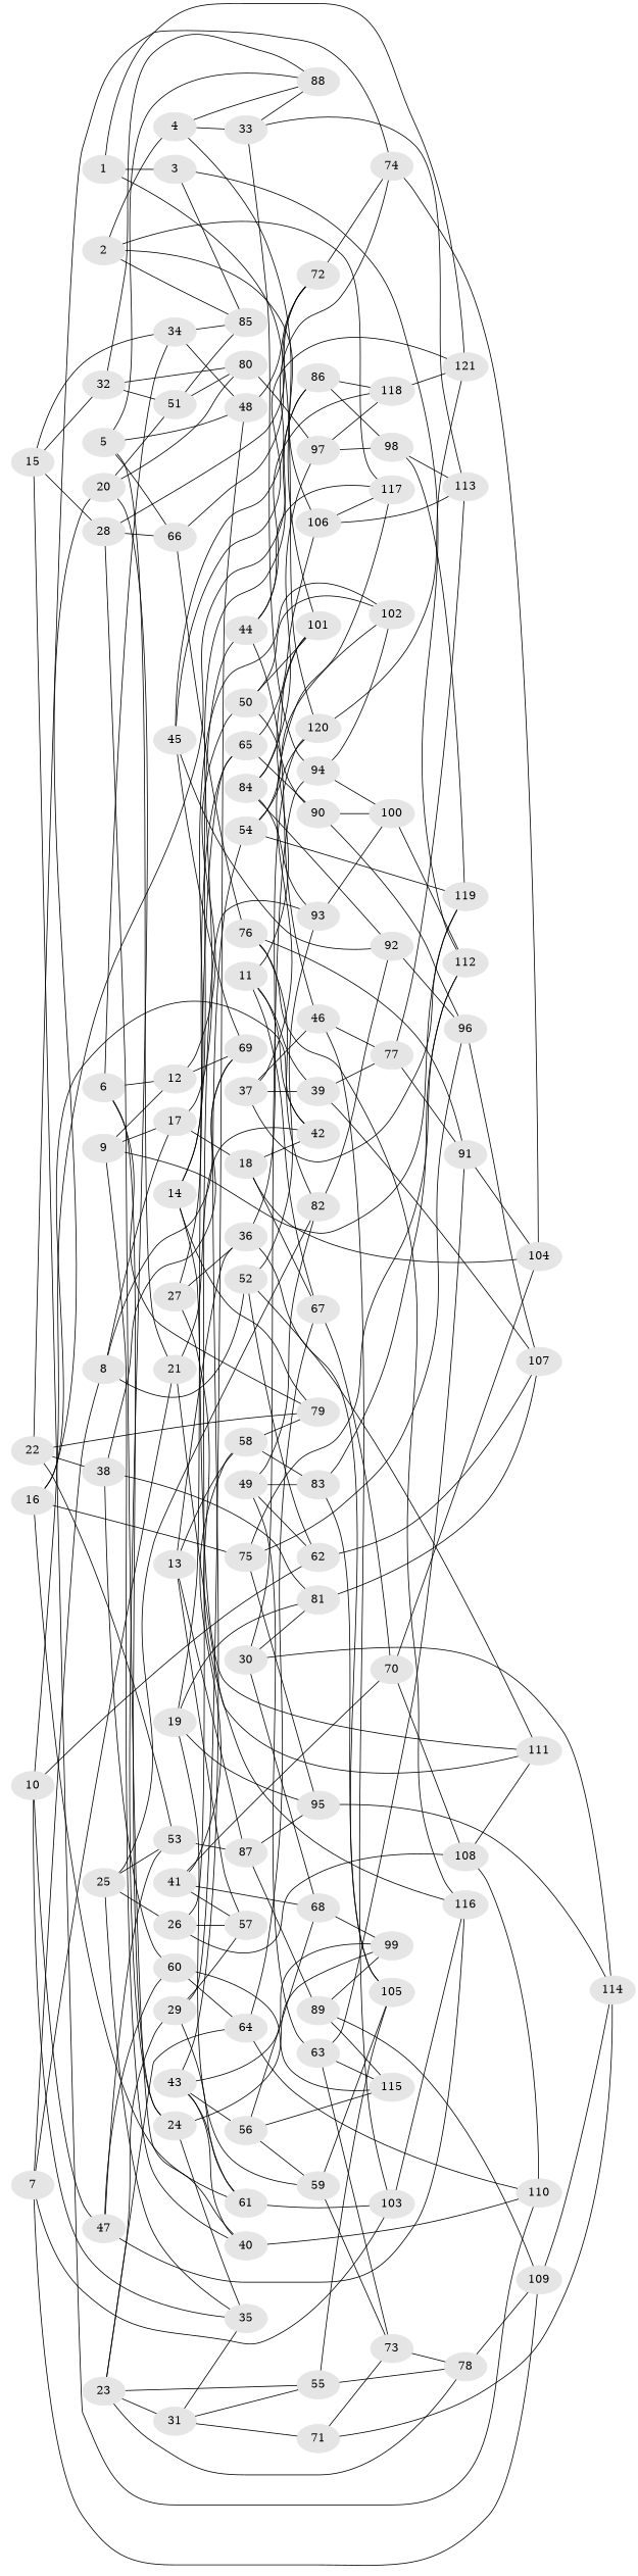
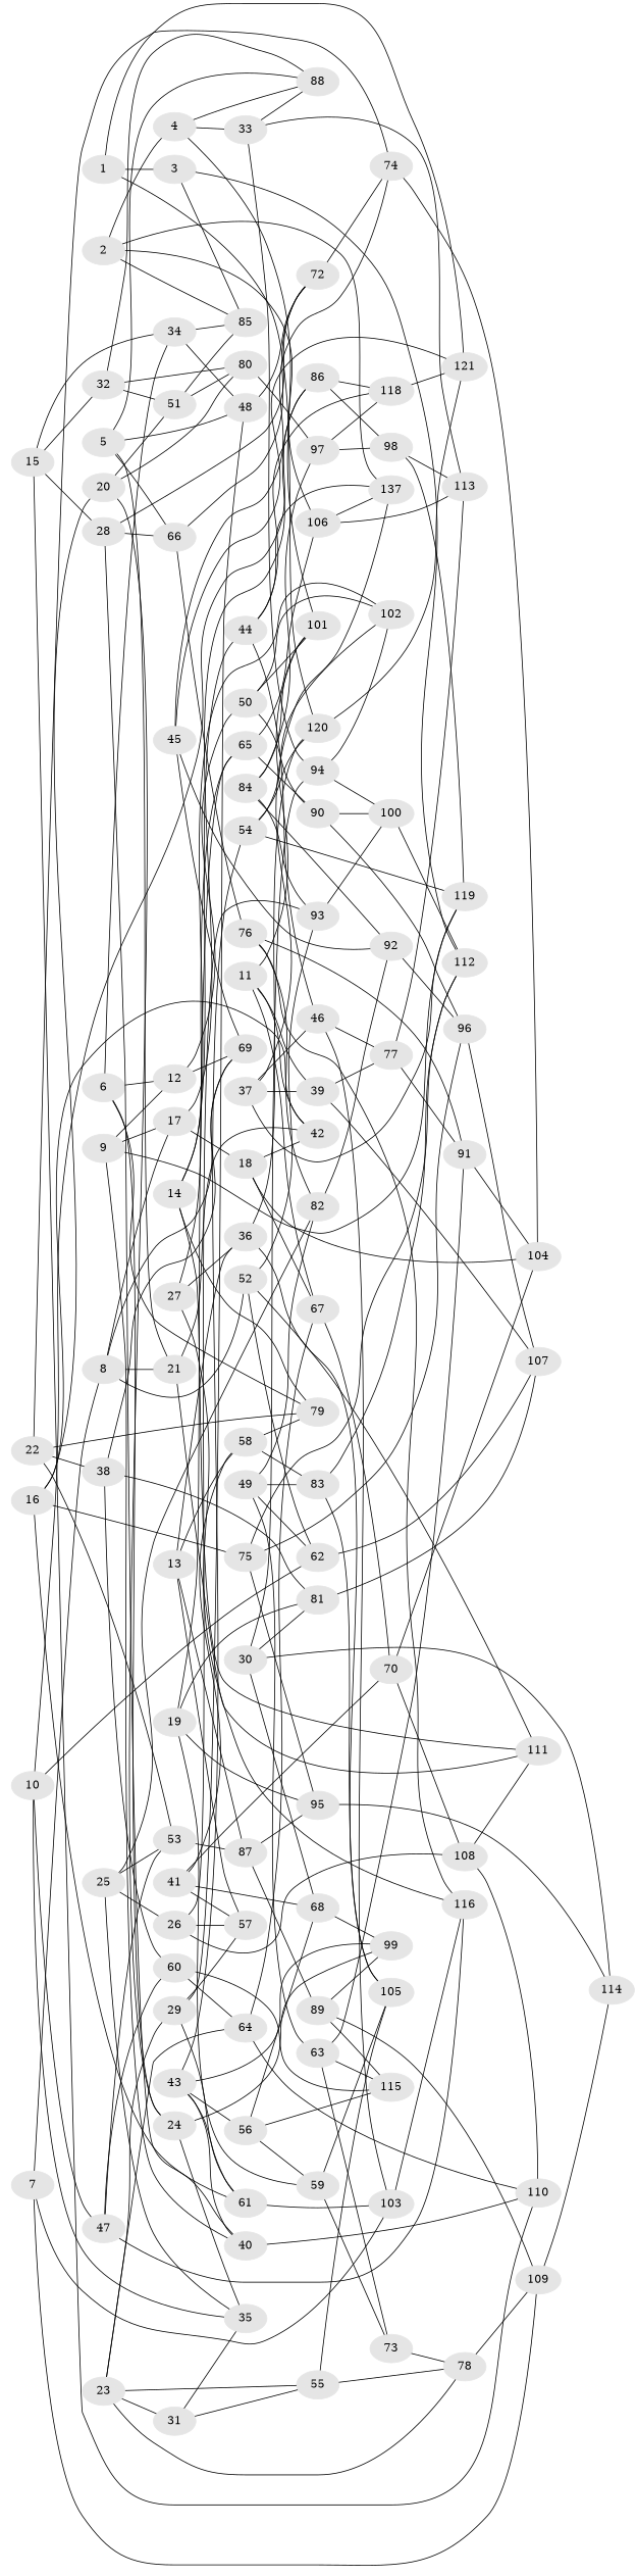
  graph {
    rankdir=LR
    node [color=gray90 style=filled]
    1
    3
    120
    121
    85
    112
-   71
    114
    73
    2
    4
    106
-   117
+   117 [label=137]
    33
    88
    101
    113
    31
    35
    55
    94
    5
    21
    48
    66
    42
    111
    72
    76
    6
    12
    24
    34
    79
    69
    50
    99
    7
    8
    103
    109
    17
    52
    116
    86
    18
    62
    93
    9
    40
    119
    110
    10
    47
    53
    60
    107
    118
    98
    11
    39
    67
    77
    70
    102
    90
    13
    36
    57
    58
    87
    105
    83
    95
    89
    14
    44
    46
    15
    28
    32
    51
    80
    16
    20
    61
    75
    96
    104
    19
    59
    65
    81
    97
    22
    38
    74
    23
    29
    64
    78
    25
    26
    82
    108
    92
    100
    27
    30
    68
    37
    115
    91
    41
    43
    54
    56
    45
    49
    63
    84
    1 -- 3
    1 -- 120
    1 -- 121
    3 -- 85
    3 -- 112
    120 -- 121
-   71 -- 114
-   71 -- 73
    73 -- 78
    2 -- 85
    2 -- 4
    2 -- 106
    2 -- 117
    4 -- 33
    4 -- 88
    4 -- 101
    106 -- 117
    106 -- 113
    33 -- 88
    33 -- 113
    33 -- 94
-   31 -- 71
    31 -- 35
    31 -- 55
    55 -- 105
    55 -- 78
    94 -- 102
    94 -- 100
    5 -- 88
    5 -- 21
    5 -- 48
    5 -- 66
    21 -- 42
    21 -- 111
    48 -- 72
    66 -- 72
    66 -- 76
    72 -- 74
    76 -- 116
    76 -- 82
    76 -- 91
    6 -- 12
    6 -- 24
    6 -- 34
    6 -- 79
    12 -- 69
    12 -- 50
    24 -- 35
    24 -- 99
    34 -- 85
    34 -- 48
    50 -- 101
    50 -- 102
    50 -- 90
-   7 -- 21
+   8 -- 21
    7 -- 8
    7 -- 103
    7 -- 109
    8 -- 69
    8 -- 17
    8 -- 52
    103 -- 116
    109 -- 114
    17 -- 86
    17 -- 18
    52 -- 111
    52 -- 62
    52 -- 93
    86 -- 118
    86 -- 98
    18 -- 42
    18 -- 67
    18 -- 104
    62 -- 107
    93 -- 100
    9 -- 12
    9 -- 17
    9 -- 40
    9 -- 119
    40 -- 110
    10 -- 35
    10 -- 86
    10 -- 62
    10 -- 47
    47 -- 116
    47 -- 53
    47 -- 60
    53 -- 87
    60 -- 64
    60 -- 115
    118 -- 121
    98 -- 113
    98 -- 119
    11 -- 101
    11 -- 42
    11 -- 39
    11 -- 67
    39 -- 107
    39 -- 77
    67 -- 70
    77 -- 113
    77 -- 91
    70 -- 104
    70 -- 108
    90 -- 96
    90 -- 100
    13 -- 36
    13 -- 57
    13 -- 58
    13 -- 87
    36 -- 120
    36 -- 105
    58 -- 79
    58 -- 83
    87 -- 95
    87 -- 89
    83 -- 112
    83 -- 105
    95 -- 114
    89 -- 99
    89 -- 109
    89 -- 115
    14 -- 111
    14 -- 79
    14 -- 102
    14 -- 44
    44 -- 117
    44 -- 118
    44 -- 46
    46 -- 103
    46 -- 77
    15 -- 34
    15 -- 110
    15 -- 28
    15 -- 32
    28 -- 66
    28 -- 72
    28 -- 40
    32 -- 88
    32 -- 51
    32 -- 80
    51 -- 85
    51 -- 80
    80 -- 97
    16 -- 42
    16 -- 20
    16 -- 61
    16 -- 75
    20 -- 24
    20 -- 51
    20 -- 80
    61 -- 103
    75 -- 112
    75 -- 95
    75 -- 96
    96 -- 107
    19 -- 95
    19 -- 59
    19 -- 65
    19 -- 81
    59 -- 73
    59 -- 105
    65 -- 106
    65 -- 90
    81 -- 107
    97 -- 118
    97 -- 98
    22 -- 79
    22 -- 53
    22 -- 38
    22 -- 74
    38 -- 69
    38 -- 60
    38 -- 81
    74 -- 104
    23 -- 31
    23 -- 55
    23 -- 29
    23 -- 64
    23 -- 78
    29 -- 48
    29 -- 57
    29 -- 61
    64 -- 110
    64 -- 67
    78 -- 109
    25 -- 35
    25 -- 53
    25 -- 26
    25 -- 82
    26 -- 93
    26 -- 57
    26 -- 108
    82 -- 92
    108 -- 111
    108 -- 110
    92 -- 96
    100 -- 112
    27 -- 116
    27 -- 36
    27 -- 65
    30 -- 114
    30 -- 94
    30 -- 81
    30 -- 68
    68 -- 99
    37 -- 117
    37 -- 119
    37 -- 39
    37 -- 46
    91 -- 104
    41 -- 70
    41 -- 57
    41 -- 58
    41 -- 68
    43 -- 99
    43 -- 40
    43 -- 61
    43 -- 54
    43 -- 56
    54 -- 120
    54 -- 119
    54 -- 102
    56 -- 59
    56 -- 68
    56 -- 115
    45 -- 121
    45 -- 69
    45 -- 74
    45 -- 92
    49 -- 62
    49 -- 83
    49 -- 82
    49 -- 63
    63 -- 73
    63 -- 115
    63 -- 91
    84 -- 101
    84 -- 93
    84 -- 97
    84 -- 92
  }
